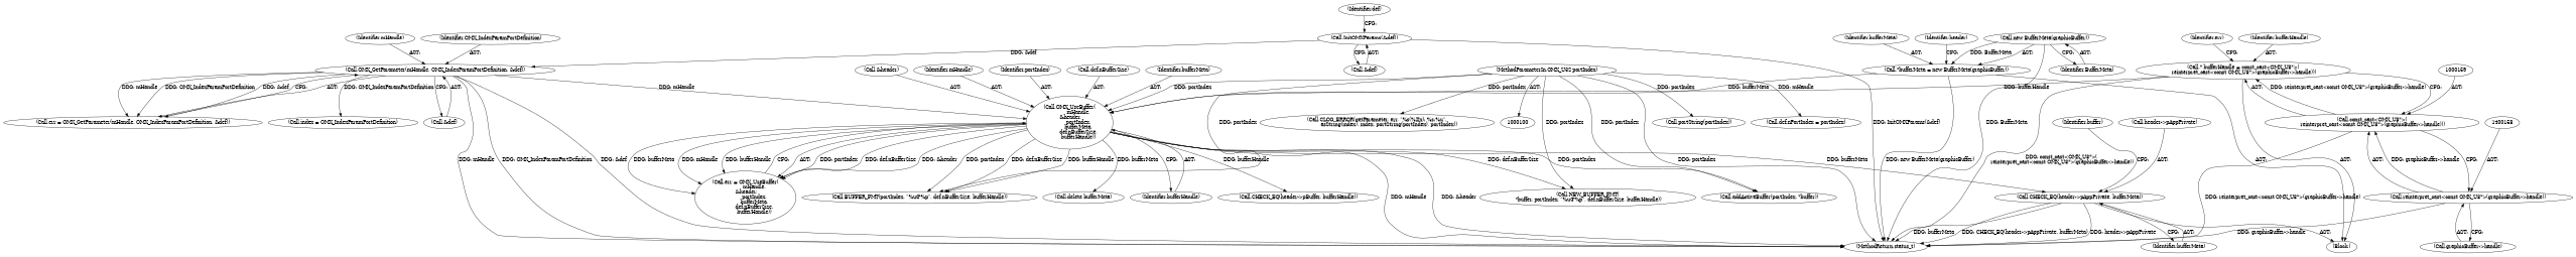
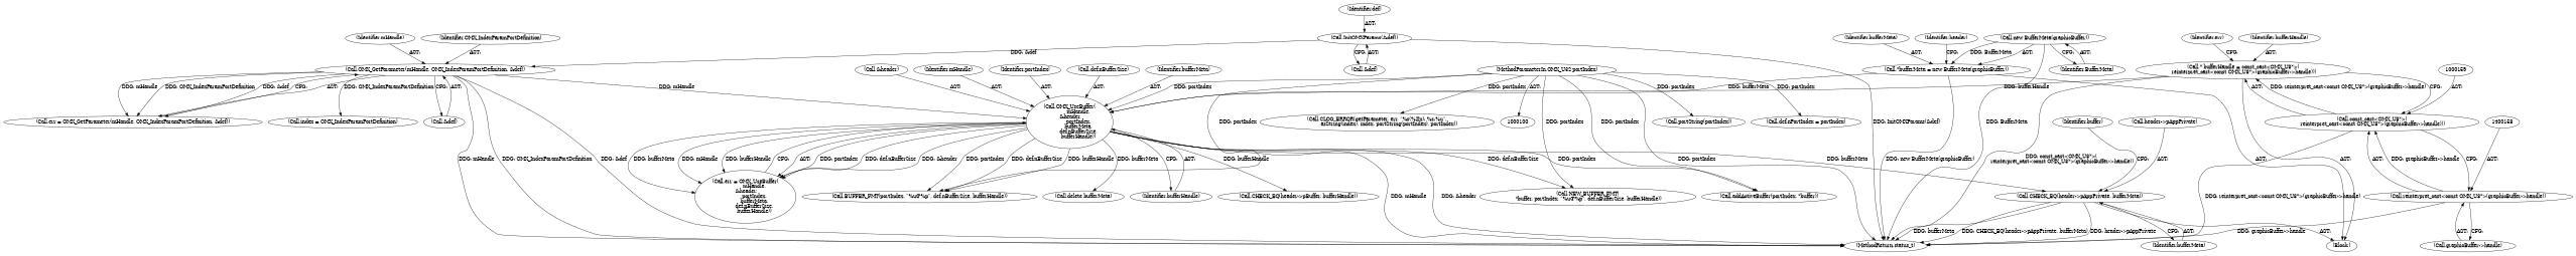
  digraph {
    n1 [label="(Call,CHECK_EQ(header->pAppPrivate, bufferMeta))"]
    n2 [label="(Identifier,bufferMeta)"]
    n3 [label="(Block,)"]
    n4 [label="(MethodReturn,status_t)"]
    n5 [label="(Call,OMX_UseBuffer(\n            mHandle,\n &header,\n            portIndex,\n            bufferMeta,\n            def.nBufferSize,\n            bufferHandle))"]
    n6 [label="(Call,NEW_BUFFER_FMT(\n *buffer, portIndex, \"%u@%p\", def.nBufferSize, bufferHandle))"]
    n7 [label="(Call,err = OMX_UseBuffer(\n            mHandle,\n &header,\n            portIndex,\n            bufferMeta,\n            def.nBufferSize,\n            bufferHandle))"]
    n8 [label="(Call,delete bufferMeta)"]
    n9 [label="(Identifier,bufferHandle)"]
    n10 [label="(Call,BUFFER_FMT(portIndex, \"%u@%p\", def.nBufferSize, bufferHandle))"]
    n11 [label="(Call,CHECK_EQ(header->pBuffer, bufferHandle))"]
    n12 [label="(Call,addActiveBuffer(portIndex, *buffer))"]
    n13 [label="(Call,OMX_GetParameter(mHandle, OMX_IndexParamPortDefinition, &def))"]
    n14 [label="(Call,err = OMX_GetParameter(mHandle, OMX_IndexParamPortDefinition, &def))"]
    n15 [label="(Call,index = OMX_IndexParamPortDefinition)"]
    n16 [label="(Call,&def)"]
    n17 [label="(Call,InitOMXParams(&def))"]
    n18 [label="(Call,&def)"]
    n19 [label="(MethodParameterIn,OMX_U32 portIndex)"]
    n20 [label="(Call,portString(portIndex))"]
    n21 [label="(Call,def.nPortIndex = portIndex)"]
    n22 [label="(Call,CLOG_ERROR(getParameter, err, \"%s(%#x): %s:%u\",\n                asString(index), index, portString(portIndex), portIndex))"]
    1000100
    n24 [label="(Call,*bufferMeta = new BufferMeta(graphicBuffer))"]
    n25 [label="(Call,new BufferMeta(graphicBuffer))"]
    n26 [label="(Identifier,BufferMeta)"]
    n27 [label="(Call,* bufferHandle = const_cast<OMX_U8*>(\n reinterpret_cast<const OMX_U8*>(graphicBuffer->handle)))"]
    n28 [label="(Call,const_cast<OMX_U8*>(\n reinterpret_cast<const OMX_U8*>(graphicBuffer->handle)))"]
    n29 [label="(Call,reinterpret_cast<const OMX_U8*>(graphicBuffer->handle))"]
    n30 [label="(Call,graphicBuffer->handle)"]
    n31 [label="(Call,def.nBufferSize)"]
    n32 [label="(Call,header->pAppPrivate)"]
    n33 [label="(Identifier,bufferMeta)"]
    n34 [label="(Identifier,OMX_IndexParamPortDefinition)"]
    n35 [label="(Call,&header)"]
    n36 [label="(Identifier,mHandle)"]
    n37 [label="(Identifier,def)"]
    n38 [label="(Identifier,mHandle)"]
    n39 [label="(Identifier,err)"]
    n40 [label="(Identifier,header)"]
    n41 [label="(Identifier,bufferMeta)"]
    n42 [label="(Identifier,buffer)"]
    n43 [label="(Identifier,bufferHandle)"]
    n44 [label="(Identifier,portIndex)"]
    n45 [label=1000159]
    n46 [label=1400158]
    n1 -> n2 [label="CFG: "]
    n1 -> n3 [label="AST: "]
    n1 -> n4 [label="DDG: bufferMeta"]
    n1 -> n4 [label="DDG: CHECK_EQ(header->pAppPrivate, bufferMeta)"]
    n1 -> n4 [label="DDG: header->pAppPrivate"]
    n2 -> n1 [label="AST: "]
    n5 -> n1 [label="DDG: bufferMeta"]
    n5 -> n4 [label="DDG: &header"]
    n5 -> n4 [label="DDG: mHandle"]
    n5 -> n6 [label="DDG: def.nBufferSize"]
    n5 -> n7 [label="AST: "]
    n5 -> n7 [label="DDG: portIndex"]
    n5 -> n7 [label="DDG: def.nBufferSize"]
    n5 -> n7 [label="DDG: &header"]
    n5 -> n7 [label="DDG: bufferMeta"]
    n5 -> n7 [label="DDG: mHandle"]
    n5 -> n7 [label="DDG: bufferHandle"]
    n5 -> n8 [label="DDG: bufferMeta"]
    n5 -> n9 [label="CFG: "]
    n5 -> n10 [label="DDG: portIndex"]
    n5 -> n10 [label="DDG: def.nBufferSize"]
    n5 -> n10 [label="DDG: bufferHandle"]
    n5 -> n11 [label="DDG: bufferHandle"]
    n5 -> n12 [label="DDG: portIndex"]
    n7 -> n5 [label="CFG: "]
    n9 -> n5 [label="AST: "]
    n13 -> n4 [label="DDG: mHandle"]
    n13 -> n4 [label="DDG: OMX_IndexParamPortDefinition"]
    n13 -> n4 [label="DDG: &def"]
    n13 -> n5 [label="DDG: mHandle"]
    n13 -> n14 [label="AST: "]
    n13 -> n14 [label="DDG: mHandle"]
    n13 -> n14 [label="DDG: OMX_IndexParamPortDefinition"]
    n13 -> n14 [label="DDG: &def"]
    n13 -> n15 [label="DDG: OMX_IndexParamPortDefinition"]
    n13 -> n16 [label="CFG: "]
    n14 -> n13 [label="CFG: "]
    n16 -> n13 [label="AST: "]
    n17 -> n4 [label="DDG: InitOMXParams(&def)"]
    n17 -> n13 [label="DDG: &def"]
    n17 -> n18 [label="CFG: "]
    n18 -> n17 [label="AST: "]
    n19 -> n4 [label="DDG: portIndex"]
    n19 -> n5 [label="DDG: portIndex"]
    n19 -> n6 [label="DDG: portIndex"]
    n19 -> n10 [label="DDG: portIndex"]
    n19 -> n12 [label="DDG: portIndex"]
    n19 -> n20 [label="DDG: portIndex"]
-   n19 -> n21 [label="DDG: mHandle"]
+   n19 -> n21 [label="DDG: portIndex"]
    n19 -> n22 [label="DDG: portIndex"]
    n19 -> 1000100 [label="AST: "]
    n24 -> n3 [label="AST: "]
    n24 -> n4 [label="DDG: new BufferMeta(graphicBuffer)"]
    n24 -> n5 [label="DDG: bufferMeta"]
    n25 -> n4 [label="DDG: BufferMeta"]
    n25 -> n24 [label="AST: "]
    n25 -> n24 [label="DDG: BufferMeta"]
    n25 -> n26 [label="CFG: "]
    n26 -> n25 [label="AST: "]
    n27 -> n3 [label="AST: "]
    n27 -> n4 [label="DDG: const_cast<OMX_U8*>(\n reinterpret_cast<const OMX_U8*>(graphicBuffer->handle))"]
    n27 -> n5 [label="DDG: bufferHandle"]
    n27 -> n28 [label="CFG: "]
    n28 -> n4 [label="DDG: reinterpret_cast<const OMX_U8*>(graphicBuffer->handle)"]
    n28 -> n27 [label="AST: "]
    n28 -> n27 [label="DDG: reinterpret_cast<const OMX_U8*>(graphicBuffer->handle)"]
    n28 -> n29 [label="CFG: "]
    n29 -> n4 [label="DDG: graphicBuffer->handle"]
    n29 -> n28 [label="AST: "]
    n29 -> n28 [label="DDG: graphicBuffer->handle"]
    n29 -> n30 [label="CFG: "]
    n30 -> n29 [label="AST: "]
    n31 -> n5 [label="AST: "]
    n32 -> n1 [label="AST: "]
    n33 -> n5 [label="AST: "]
    n34 -> n13 [label="AST: "]
    n35 -> n5 [label="AST: "]
    n36 -> n13 [label="AST: "]
-   n37 -> n17 [label="CFG: "]
+   n37 -> n17 [label="AST: "]
    n38 -> n5 [label="AST: "]
    n39 -> n27 [label="CFG: "]
    n40 -> n24 [label="CFG: "]
    n41 -> n24 [label="AST: "]
    n42 -> n1 [label="CFG: "]
    n43 -> n27 [label="AST: "]
    n44 -> n5 [label="AST: "]
    n45 -> n28 [label="AST: "]
    n46 -> n29 [label="AST: "]
  }
